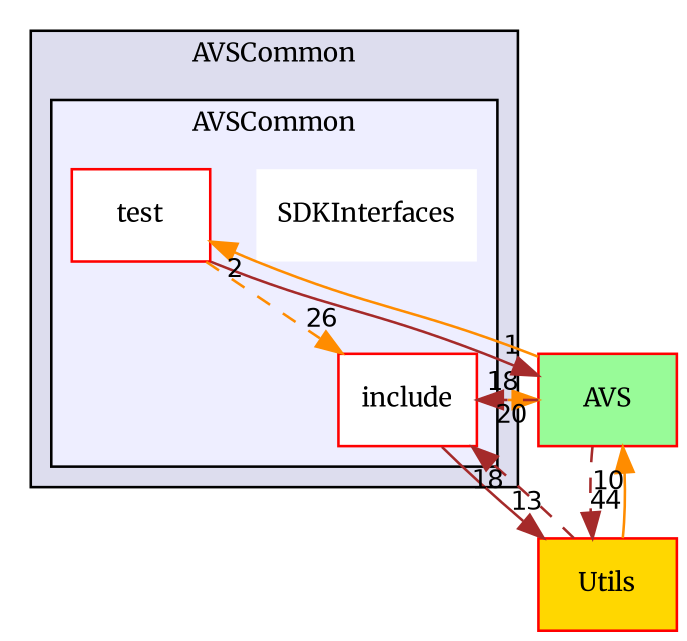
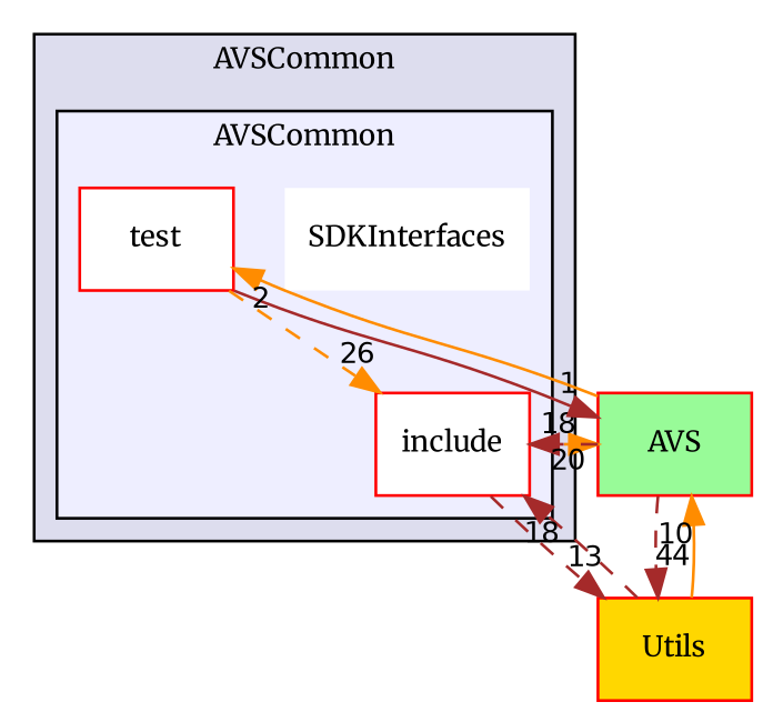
  digraph {
    compound=true
    fontname=Merriweather
    node [fillcolor=white fontname=Merriweather fontsize=10 shape=box style=filled color=red]
    edge [color=brown fontname=Merriweather headlabel=18 labeldistance=1.5 labelfontname=Helvetica labelfontsize=10 style=dashed]
    n1 [label=SDKInterfaces shape=plaintext color=""]
    n2 [label=include]
    n3 [label=test]
    n4 [fillcolor=palegreen label=AVS]
    n5 [fillcolor=gold label=Utils]
    subgraph cluster_1 {
      bgcolor="#ddddee"
      fontsize=10
      label=AVSCommon
      pencolor=black
      subgraph cluster_2 {
        bgcolor="#eeeeff"
        fontsize=10
        label=AVSCommon
        pencolor=black
        n1
        n2
        n3
      }
    }
    n2 -> n4 [color=darkorange]
-   n2 -> n5 [headlabel=13 style=solid]
+   n2 -> n5 [headlabel=13]
    n3 -> n2 [color=darkorange headlabel=26]
    n3 -> n4 [headlabel=1 style=solid]
    n4 -> n2 [headlabel=20]
    n4 -> n3 [color=darkorange headlabel=2 style=solid]
    n4 -> n5 [headlabel=44]
    n5 -> n2
    n5 -> n4 [color=darkorange headlabel=10 style=solid]
  }
